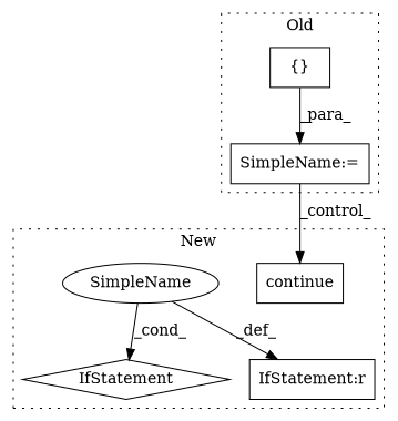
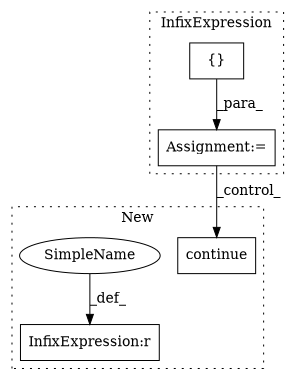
  digraph {
    node [shape=box]
    n1 [a=4 l="1,1" label="{}" s="5872,5901"]
-   n2 [a=7 l=1 label="SimpleName:=" s=5862]
+   n2 [a=7 l=1 label="Assignment:=" s=5862]
    n3 [a=18 l=9 label=continue s=6595]
-   n4 [a=25 l="4,2" label=IfStatement s="6557,6581" shape=diamond]
    n5 [a=42 label=SimpleName shape=ellipse]
-   n6 [a=27 l=4 label="IfStatement:r" s=6573]
+   n6 [a=27 l=4 label="InfixExpression:r" s=6573]
    subgraph cluster_1 {
-     label=Old
+     label=InfixExpression
      style=dotted
      n1
      n2
    }
    subgraph cluster_2 {
      label=New
      style=dotted
      n3
-     n4
      n5
      n6
    }
    n1 -> n2 [label=_para_]
    n2 -> n3 [label=_control_]
-   n5 -> n4 [label=_cond_]
    n5 -> n6 [label=_def_]
  }
